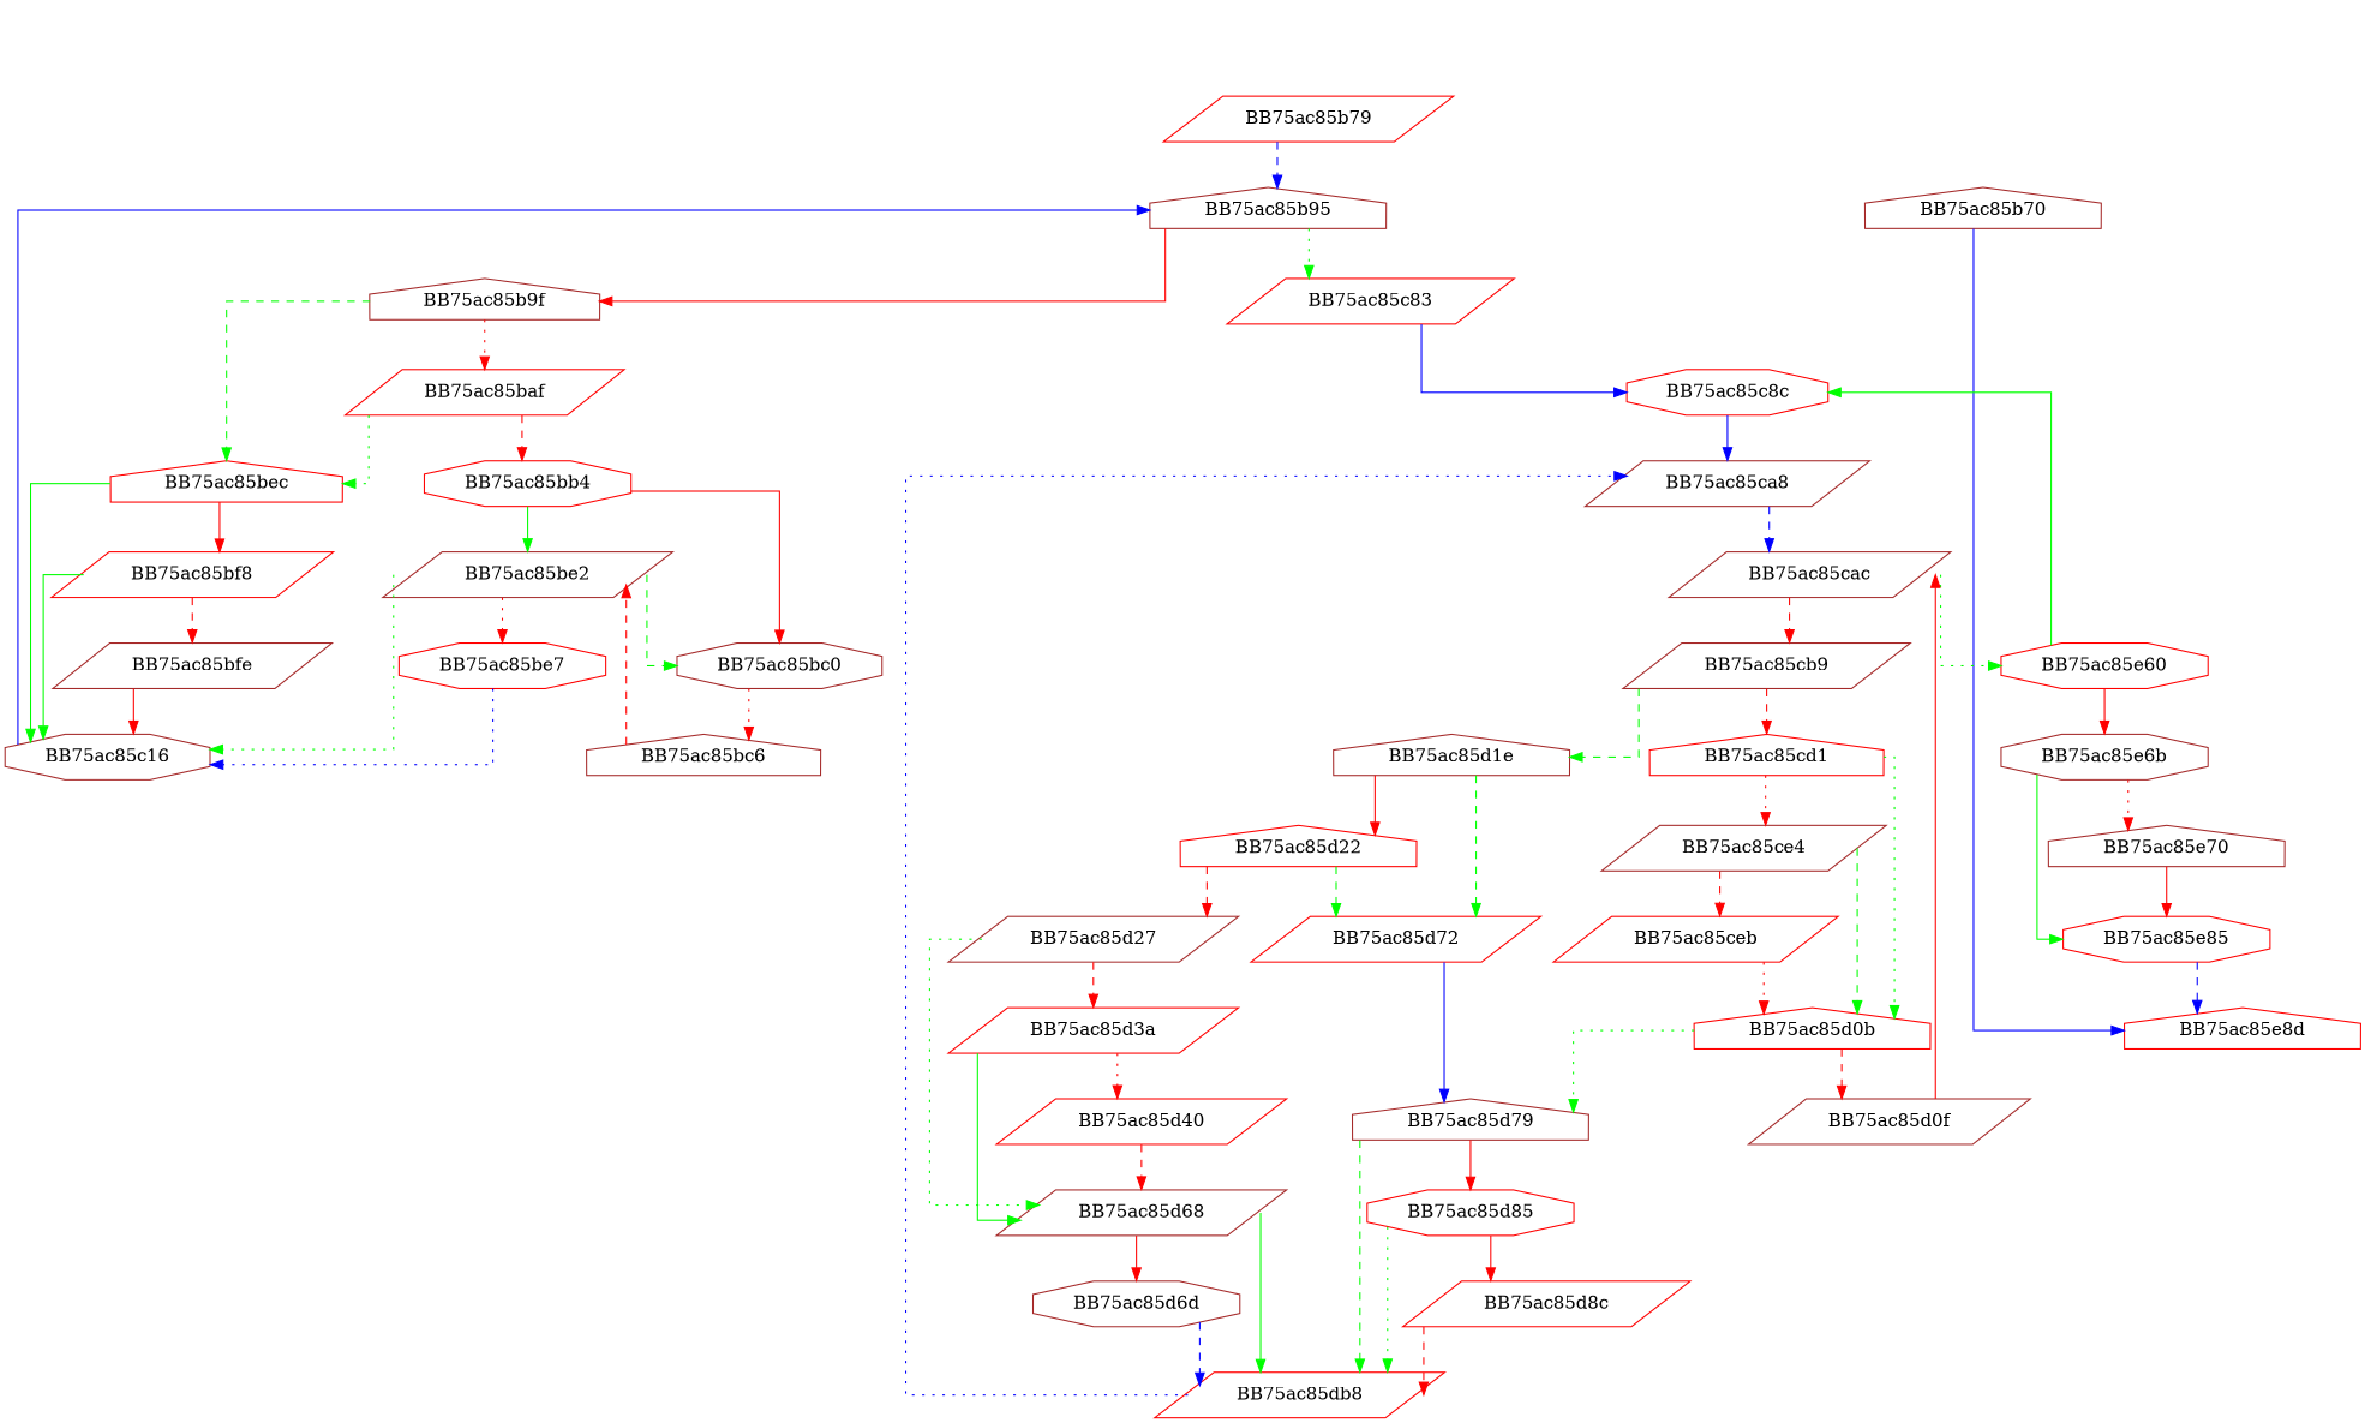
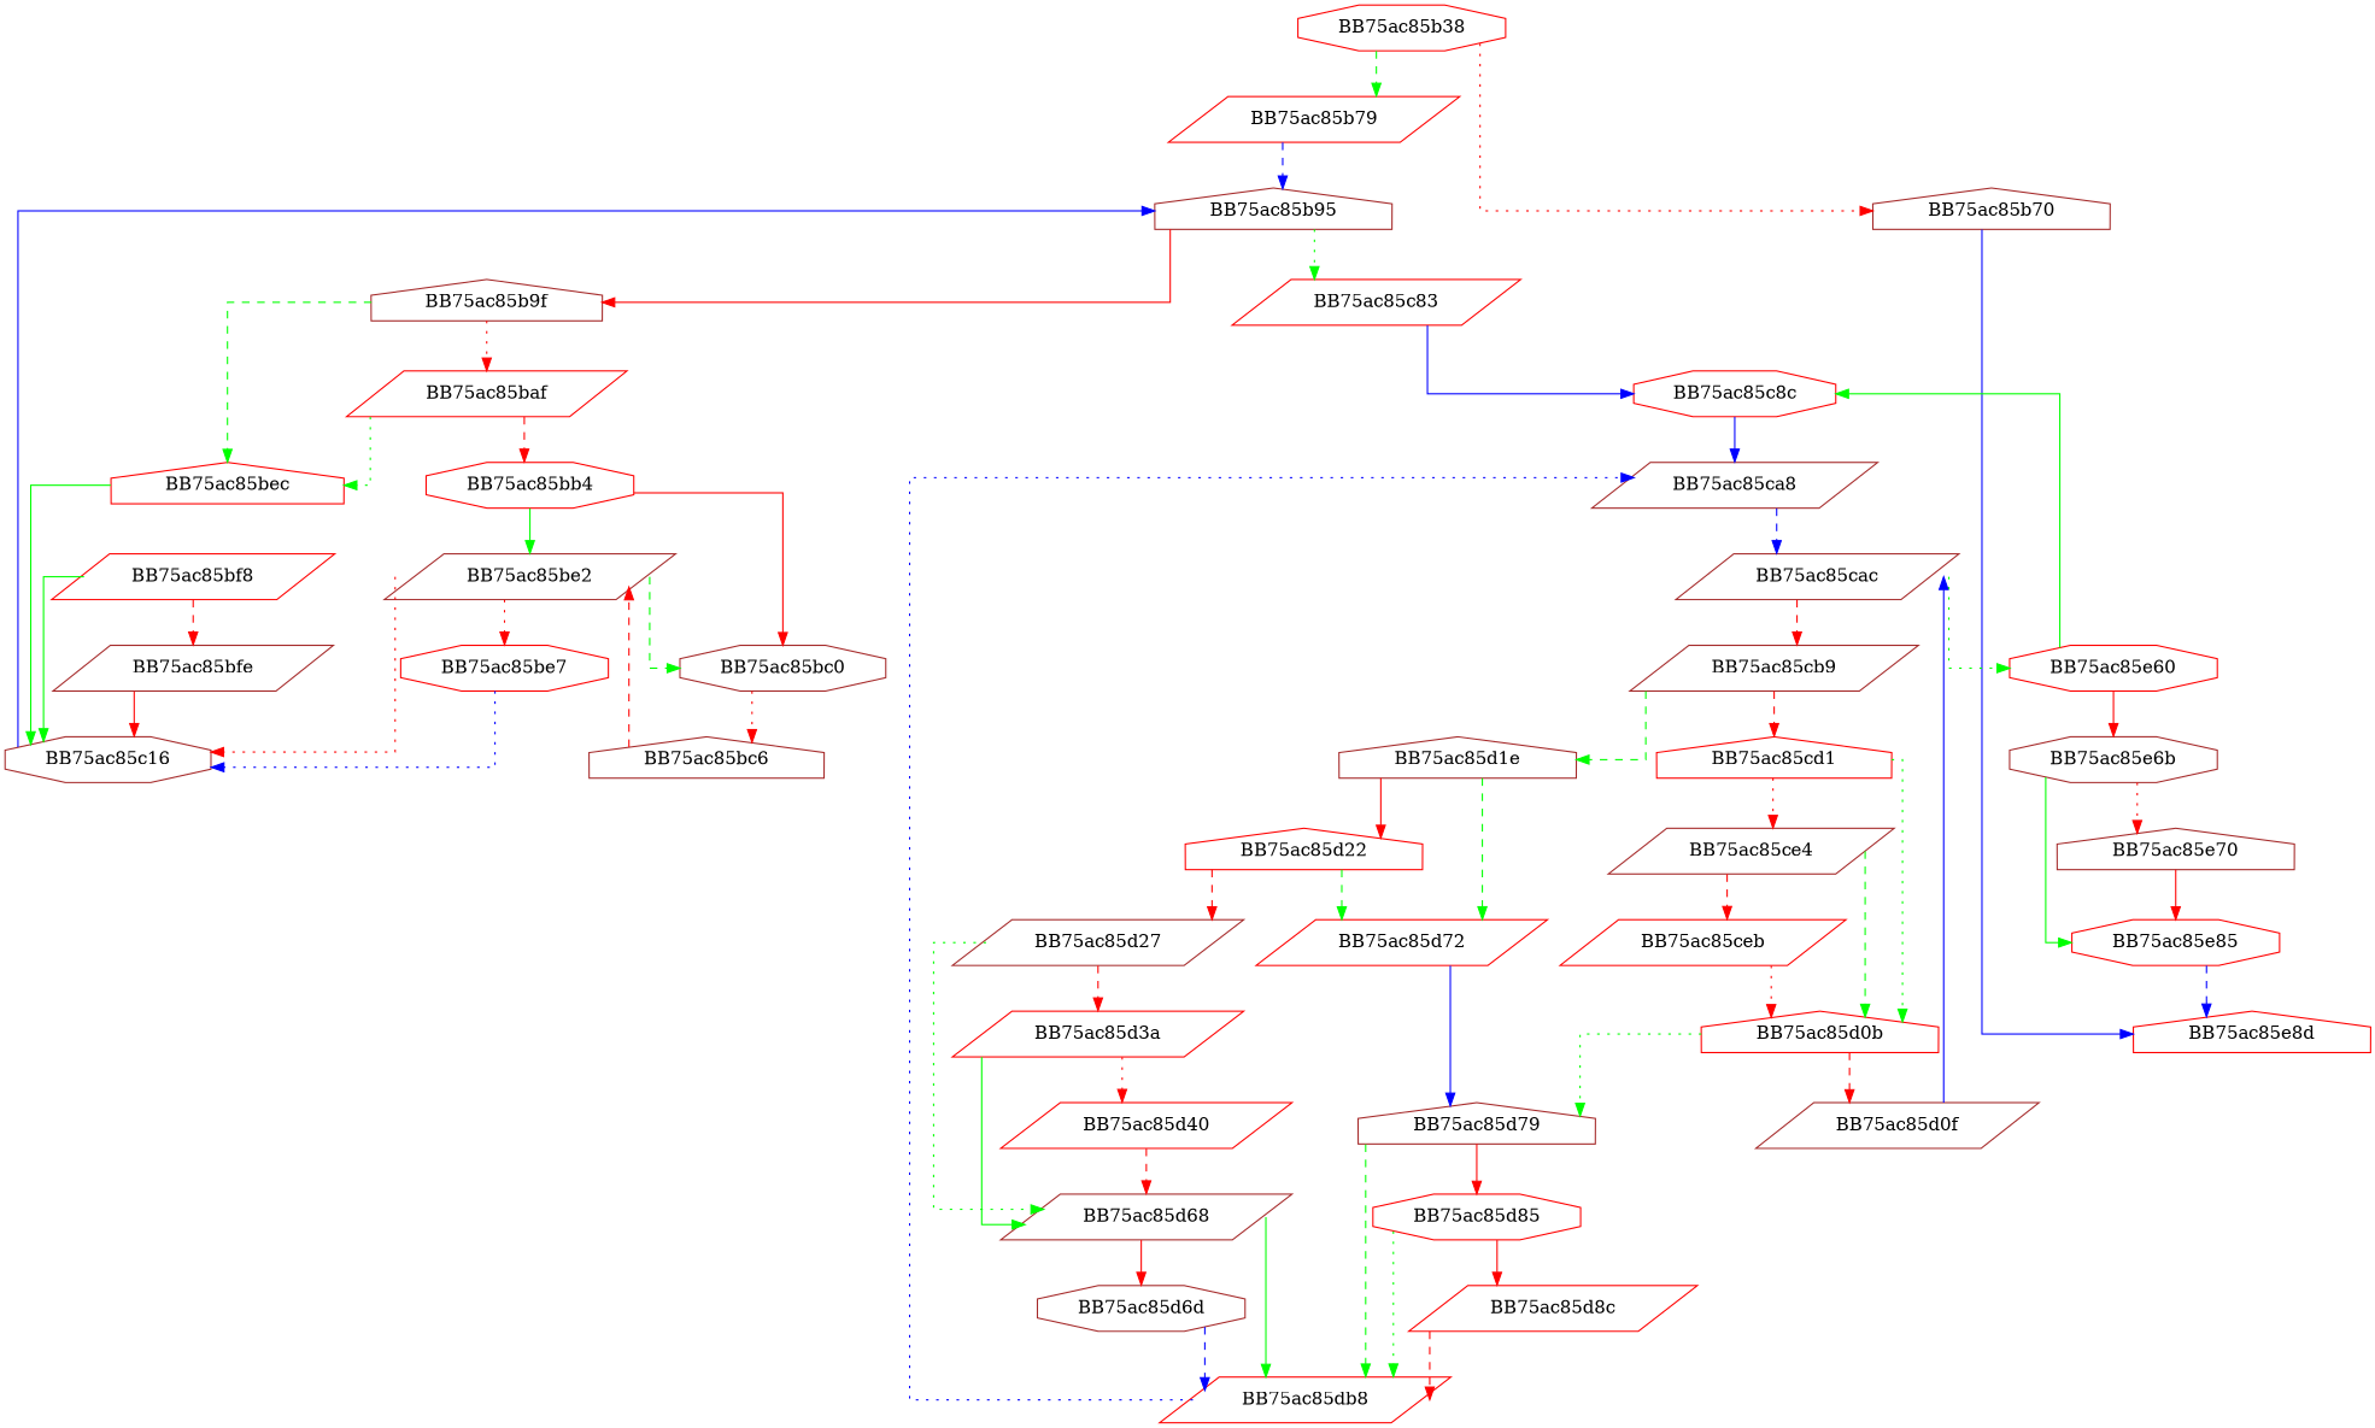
  digraph {
    splines=ortho
    node [color=red shape=parallelogram]
    edge [color=red style=dashed]
+   BB75ac85b38 [shape=octagon]
    BB75ac85b79
    BB75ac85b70 [color=brown shape=house]
    BB75ac85b95 [color=brown shape=house]
    BB75ac85e8d [shape=house]
    BB75ac85c83
    BB75ac85b9f [color=brown shape=house]
    BB75ac85c8c [shape=octagon]
    BB75ac85bec [shape=house]
    BB75ac85baf
    BB75ac85ca8 [color=brown]
    BB75ac85c16 [color=brown shape=octagon]
    BB75ac85bf8
    BB75ac85bb4 [shape=octagon]
    BB75ac85bfe [color=brown]
    BB75ac85be2 [color=brown]
    BB75ac85bc0 [color=brown shape=octagon]
    BB75ac85be7 [shape=octagon]
    BB75ac85bc6 [color=brown shape=house]
    BB75ac85cac [color=brown]
    BB75ac85e60 [shape=octagon]
    BB75ac85cb9 [color=brown]
    BB75ac85e6b [color=brown shape=octagon]
    BB75ac85d1e [color=brown shape=house]
    BB75ac85cd1 [shape=house]
    BB75ac85e85 [shape=octagon]
    BB75ac85e70 [color=brown shape=house]
    BB75ac85d72
    BB75ac85d22 [shape=house]
    BB75ac85d0b [shape=house]
    BB75ac85ce4 [color=brown]
    BB75ac85d79 [color=brown shape=house]
    BB75ac85d27 [color=brown]
    BB75ac85d0f [color=brown]
    BB75ac85ceb
    BB75ac85db8
    BB75ac85d85 [shape=octagon]
    BB75ac85d8c
    BB75ac85d68 [color=brown]
    BB75ac85d3a
    BB75ac85d6d [color=brown shape=octagon]
    BB75ac85d40
+   BB75ac85b38 -> BB75ac85b79 [color=green]
+   BB75ac85b38 -> BB75ac85b70 [style=dotted]
    BB75ac85b79 -> BB75ac85b95 [color=blue]
    BB75ac85b70 -> BB75ac85e8d [color=blue style=solid]
    BB75ac85b95 -> BB75ac85c83 [color=green style=dotted]
    BB75ac85b95 -> BB75ac85b9f [style=solid]
    BB75ac85c83 -> BB75ac85c8c [color=blue style=solid]
    BB75ac85b9f -> BB75ac85bec [color=green]
    BB75ac85b9f -> BB75ac85baf [style=dotted]
    BB75ac85c8c -> BB75ac85ca8 [color=blue style=solid]
    BB75ac85bec -> BB75ac85c16 [color=green style=solid]
-   BB75ac85bec -> BB75ac85bf8 [style=solid]
    BB75ac85baf -> BB75ac85bec [color=green style=dotted]
    BB75ac85baf -> BB75ac85bb4
    BB75ac85ca8 -> BB75ac85cac [color=blue]
    BB75ac85c16 -> BB75ac85b95 [color=blue style=solid]
    BB75ac85bf8 -> BB75ac85c16 [color=green style=solid]
    BB75ac85bf8 -> BB75ac85bfe
    BB75ac85bb4 -> BB75ac85be2 [color=green style=solid]
    BB75ac85bb4 -> BB75ac85bc0 [style=solid]
    BB75ac85bfe -> BB75ac85c16 [style=solid]
-   BB75ac85be2 -> BB75ac85c16 [color=green style=dotted]
+   BB75ac85be2 -> BB75ac85c16 [style=dotted]
    BB75ac85be2 -> BB75ac85bc0 [color=green]
    BB75ac85be2 -> BB75ac85be7 [style=dotted]
    BB75ac85bc0 -> BB75ac85bc6 [style=dotted]
    BB75ac85be7 -> BB75ac85c16 [color=blue style=dotted]
    BB75ac85bc6 -> BB75ac85be2
    BB75ac85cac -> BB75ac85e60 [color=green style=dotted]
    BB75ac85cac -> BB75ac85cb9
    BB75ac85e60 -> BB75ac85c8c [color=green style=solid]
    BB75ac85e60 -> BB75ac85e6b [style=solid]
    BB75ac85cb9 -> BB75ac85d1e [color=green]
    BB75ac85cb9 -> BB75ac85cd1
    BB75ac85e6b -> BB75ac85e85 [color=green style=solid]
    BB75ac85e6b -> BB75ac85e70 [style=dotted]
    BB75ac85d1e -> BB75ac85d72 [color=green]
    BB75ac85d1e -> BB75ac85d22 [style=solid]
    BB75ac85cd1 -> BB75ac85d0b [color=green style=dotted]
    BB75ac85cd1 -> BB75ac85ce4 [style=dotted]
    BB75ac85e85 -> BB75ac85e8d [color=blue]
    BB75ac85e70 -> BB75ac85e85 [style=solid]
    BB75ac85d72 -> BB75ac85d79 [color=blue style=solid]
    BB75ac85d22 -> BB75ac85d72 [color=green]
    BB75ac85d22 -> BB75ac85d27
    BB75ac85d0b -> BB75ac85d79 [color=green style=dotted]
    BB75ac85d0b -> BB75ac85d0f
    BB75ac85ce4 -> BB75ac85d0b [color=green]
    BB75ac85ce4 -> BB75ac85ceb
    BB75ac85d79 -> BB75ac85db8 [color=green]
    BB75ac85d79 -> BB75ac85d85 [style=solid]
    BB75ac85d27 -> BB75ac85d68 [color=green style=dotted]
    BB75ac85d27 -> BB75ac85d3a
-   BB75ac85d0f -> BB75ac85cac [style=solid]
+   BB75ac85d0f -> BB75ac85cac [color=blue style=solid]
    BB75ac85ceb -> BB75ac85d0b [style=dotted]
    BB75ac85db8 -> BB75ac85ca8 [color=blue style=dotted]
    BB75ac85d85 -> BB75ac85db8 [color=green style=dotted]
    BB75ac85d85 -> BB75ac85d8c [style=solid]
    BB75ac85d8c -> BB75ac85db8
    BB75ac85d68 -> BB75ac85db8 [color=green style=solid]
    BB75ac85d68 -> BB75ac85d6d [style=solid]
    BB75ac85d3a -> BB75ac85d68 [color=green style=solid]
    BB75ac85d3a -> BB75ac85d40 [style=dotted]
    BB75ac85d6d -> BB75ac85db8 [color=blue]
    BB75ac85d40 -> BB75ac85d68
  }
